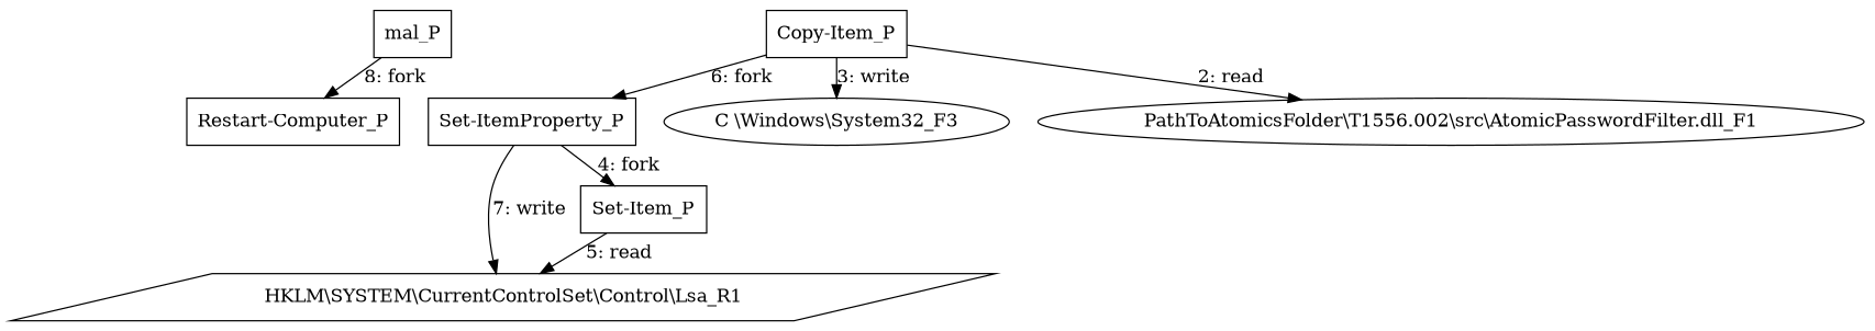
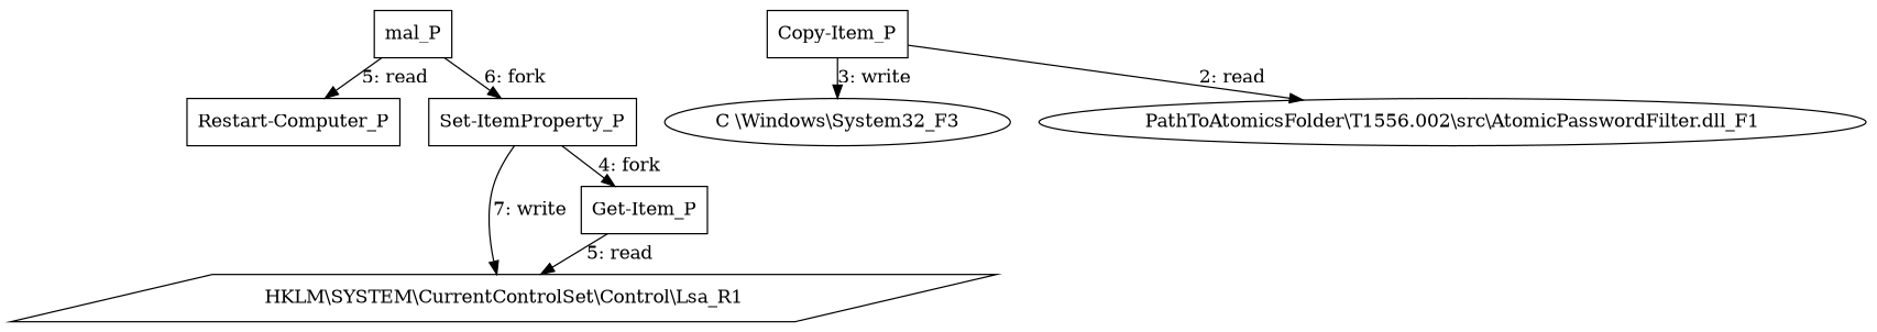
  digraph {
    engine=neato
    fixedsize=false
    fontsize=10
    nodesep=0.3
    rankdir=TB
    ranksep=0
    splines=true
    node [node_type=Process shape=box]
    mal_P
    "Set-ItemProperty_P"
    "Restart-Computer_P"
    "PathToAtomicsFolder\\T1556.002\\src\\AtomicPasswordFilter.dll_F1" [node_type=File shape=ellipse]
    "Copy-Item_P"
    "C \\Windows\\System32_F3" [node_type=File shape=ellipse]
    "HKLM\\SYSTEM\\CurrentControlSet\\Control\\Lsa\_R1" [node_type=Registry shape=parallelogram]
-   "Get-Item_P" [label="Set-Item_P"]
-   "Copy-Item_P" -> "Set-ItemProperty_P" [label="6: fork"]
-   mal_P -> "Restart-Computer_P" [label="8: fork"]
+   "Get-Item_P"
+   mal_P -> "Set-ItemProperty_P" [label="6: fork"]
+   mal_P -> "Restart-Computer_P" [label="5: read"]
    "Set-ItemProperty_P" -> "HKLM\\SYSTEM\\CurrentControlSet\\Control\\Lsa\_R1" [label="7: write"]
    "Set-ItemProperty_P" -> "Get-Item_P" [label="4: fork"]
    "Copy-Item_P" -> "PathToAtomicsFolder\\T1556.002\\src\\AtomicPasswordFilter.dll_F1" [label="2: read"]
    "Copy-Item_P" -> "C \\Windows\\System32_F3" [label="3: write"]
    "Get-Item_P" -> "HKLM\\SYSTEM\\CurrentControlSet\\Control\\Lsa\_R1" [label="5: read"]
  }
